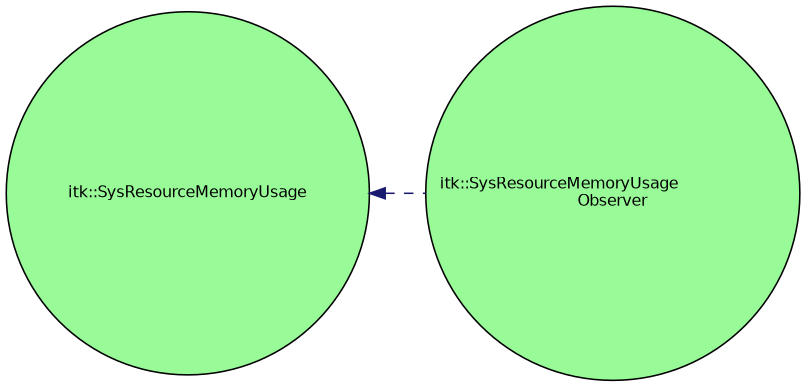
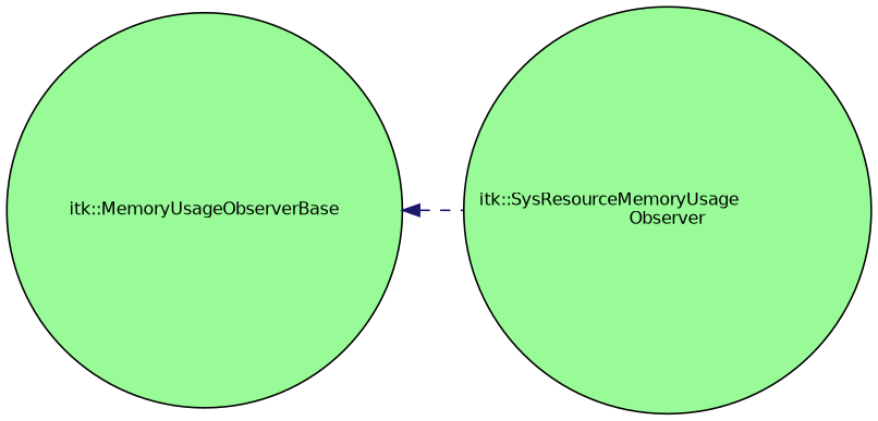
  digraph {
    rankdir=LR
    node [color=black fillcolor=palegreen fontname=Helvetica fontsize=10 shape=circle style=filled]
    n1 [fontcolor=black height=0.2 label="itk::SysResourceMemoryUsage\lObserver" width=0.4]
-   n2 [height=0.2 label="itk::SysResourceMemoryUsage" width=0.4]
+   n2 [height=0.2 label="itk::MemoryUsageObserverBase" width=0.4]
    n2 -> n1 [color=midnightblue dir=back fontname=Helvetica fontsize=10 labelfontname=Helvetica labelfontsize=10 style=dashed]
  }
